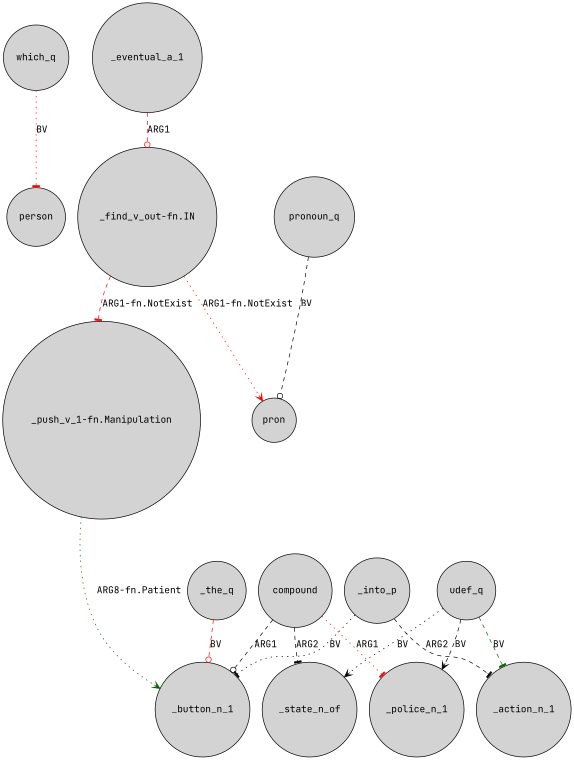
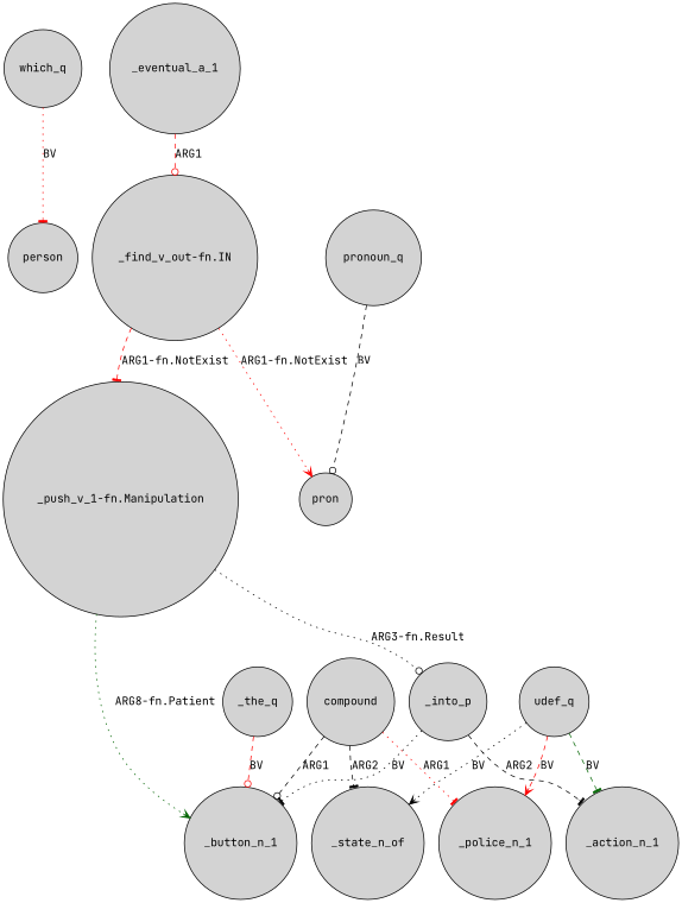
  digraph {
    fontname="JetBrains Mono"
    node [fontname="JetBrains Mono" shape=circle style=filled]
    edge [arrowhead=tee color=black fontname="JetBrains Mono" style=dashed]
    which_q
    person
    _the_q
    _button_n_1
    compound
    _police_n_1
    _state_n_of
    _into_p
    _action_n_1
    udef_q
    "_push_v_1-fn.Manipulation"
    "_find_v_out-fn.IN"
    pron
    _eventual_a_1
    pronoun_q
    which_q -> person [color=red label=BV style=dotted]
    _the_q -> _button_n_1 [arrowhead=odot color=red label=BV]
    compound -> _button_n_1 [arrowhead=odot label=ARG1]
    compound -> _police_n_1 [color=red label=ARG1 style=dotted]
    compound -> _state_n_of [label=ARG2]
    _into_p -> _button_n_1 [label=BV style=dotted]
    _into_p -> _action_n_1 [label=ARG2]
-   udef_q -> _police_n_1 [arrowhead=vee label=BV]
+   udef_q -> _police_n_1 [arrowhead=vee color=red label=BV]
    udef_q -> _state_n_of [arrowhead=vee label=BV style=dotted]
    udef_q -> _action_n_1 [color=darkgreen label=BV]
    "_push_v_1-fn.Manipulation" -> _button_n_1 [arrowhead=vee color=darkgreen label="ARG8-fn.Patient" style=dotted]
+   "_push_v_1-fn.Manipulation" -> _into_p [arrowhead=odot label="ARG3-fn.Result" style=dotted]
    "_find_v_out-fn.IN" -> "_push_v_1-fn.Manipulation" [color=red label="ARG1-fn.NotExist"]
    "_find_v_out-fn.IN" -> pron [arrowhead=vee color=red label="ARG1-fn.NotExist" style=dotted]
    _eventual_a_1 -> "_find_v_out-fn.IN" [arrowhead=odot color=red label=ARG1]
    pronoun_q -> pron [arrowhead=odot label=BV]
  }
